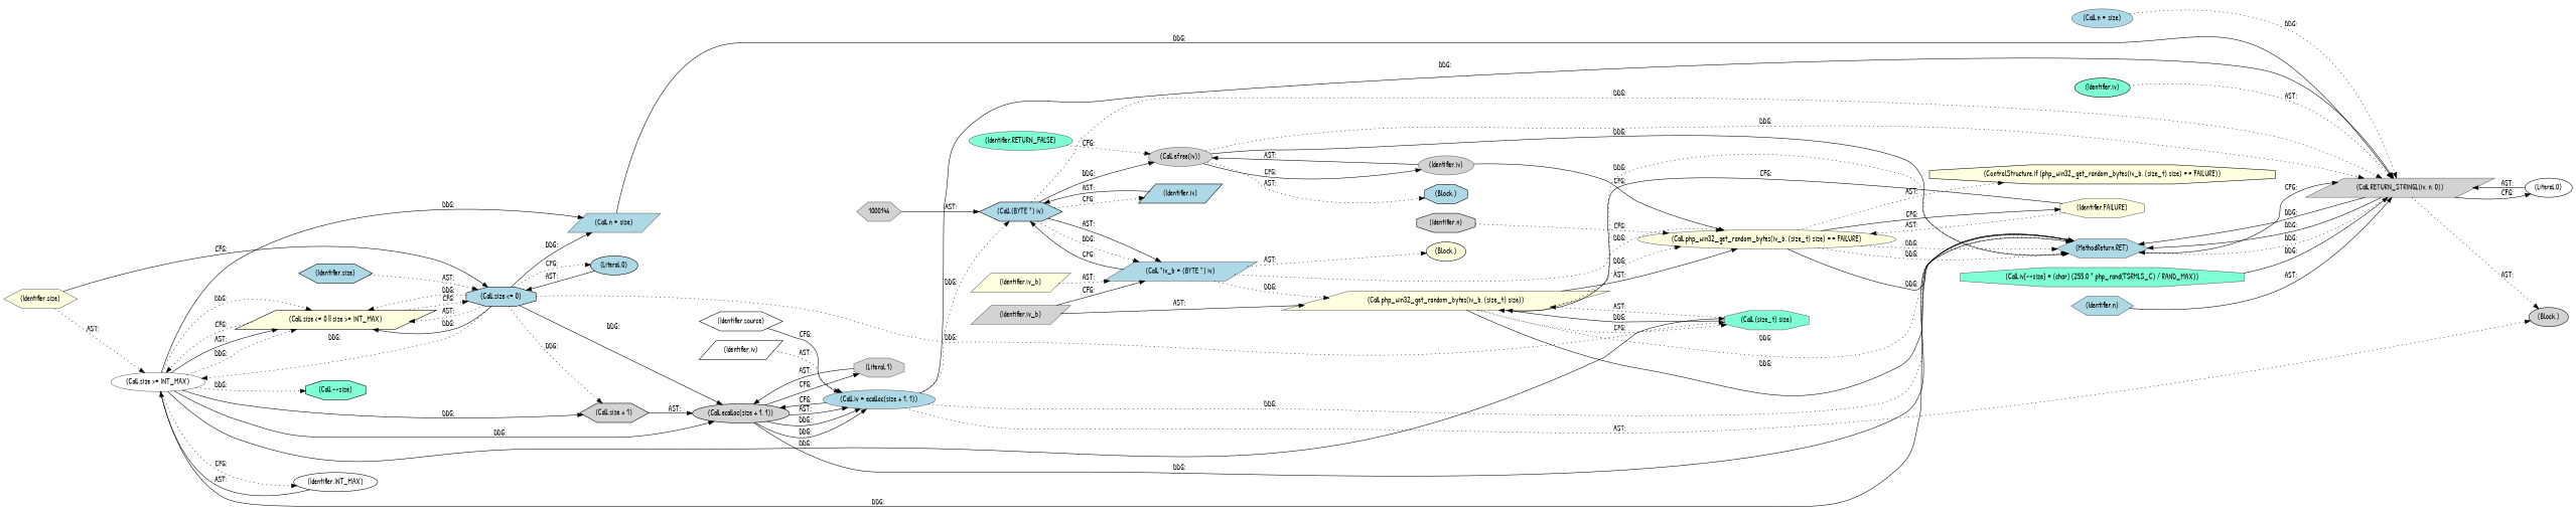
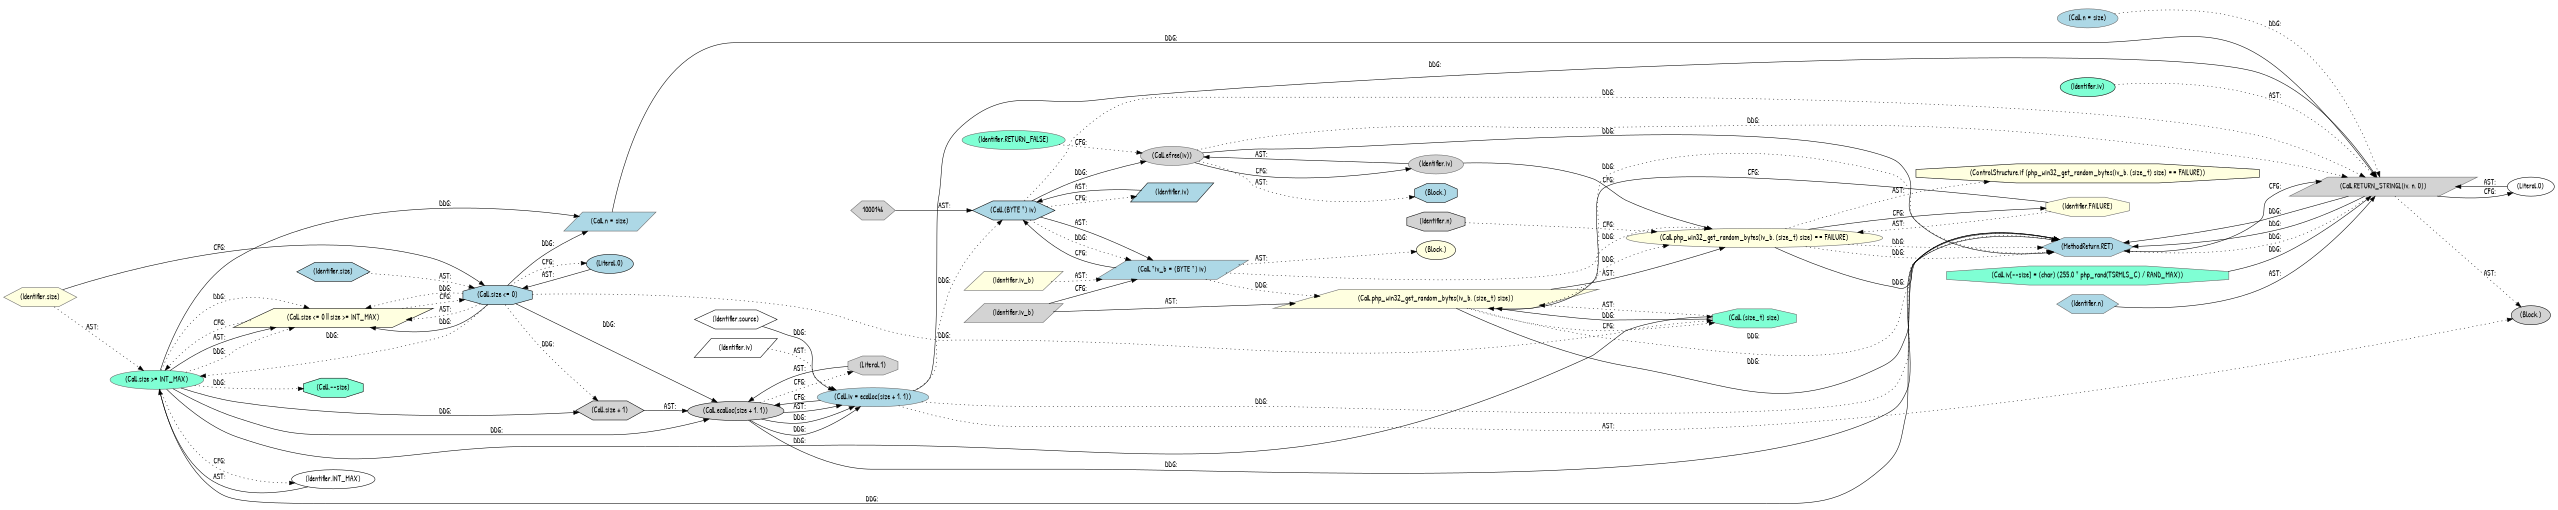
  digraph {
    fontname="Patrick Hand"
    rankdir=LR
    node [color=gray40 fillcolor=lightblue fontname="Patrick Hand" shape=ellipse style=filled]
    edge [fontname="Patrick Hand" style=solid]
    n1 [color=black fillcolor=lightgrey label="(Call,ecalloc(size + 1, 1))"]
    n2 [label="(Call,iv = ecalloc(size + 1, 1))"]
    n3 [label="(MethodReturn,RET)" shape=hexagon]
    n4 [fillcolor=lightgrey label="(Literal,1)" shape=octagon]
    n5 [color=black label="(Call,(BYTE *) iv)" shape=hexagon]
    n6 [fillcolor=lightgrey label="(Call,RETURN_STRINGL(iv, n, 0))" shape=parallelogram]
    n7 [color=black fillcolor=lightgrey label="(Block,)"]
-   n8 [fillcolor=white label="(Call,size >= INT_MAX)"]
+   n8 [fillcolor=aquamarine label="(Call,size >= INT_MAX)"]
    n9 [color=black fillcolor=lightgrey label="(Call,size + 1)" shape=hexagon]
    n10 [fillcolor=aquamarine label="(Call,(size_t) size)" shape=octagon]
    n11 [color=black fillcolor=white label="(Identifier,INT_MAX)"]
    n12 [label="(Call,n = size)" shape=parallelogram]
    n13 [color=black fillcolor=aquamarine label="(Call,--size)" shape=octagon]
    n14 [color=black fillcolor=lightyellow label="(Call,size <= 0 || size >= INT_MAX)" shape=parallelogram]
    n15 [fillcolor=lightyellow label="(Call,php_win32_get_random_bytes(iv_b, (size_t) size))" shape=parallelogram]
    n16 [color=black label="(Call,size <= 0)" shape=octagon]
    n17 [color=black label="(Literal,0)"]
    n18 [label="(Call,*iv_b = (BYTE *) iv)" shape=parallelogram]
    n19 [fillcolor=lightgrey label="(Call,efree(iv))"]
    n20 [color=black label="(Identifier,iv)" shape=parallelogram]
    n21 [color=black fillcolor=white label="(Literal,0)"]
    n22 [color=black fillcolor=lightyellow label="(Block,)"]
    n23 [color=black label="(Block,)" shape=octagon]
    n24 [fillcolor=lightgrey label="(Identifier,iv)"]
    n25 [fillcolor=lightyellow label="(Call,php_win32_get_random_bytes(iv_b, (size_t) size) == FAILURE)"]
    n26 [color=black fillcolor=lightyellow label="(ControlStructure,if (php_win32_get_random_bytes(iv_b, (size_t) size) == FAILURE))" shape=octagon]
    n27 [fillcolor=lightyellow label="(Identifier,FAILURE)" shape=octagon]
    n28 [color=black fillcolor=lightgrey label="(Identifier,n)" shape=octagon]
    n29 [fillcolor=aquamarine label="(Call,iv[--size] = (char) (255.0 * php_rand(TSRMLS_C) / RAND_MAX))" shape=octagon]
    n30 [color=black fillcolor=white label="(Identifier,source)" shape=hexagon]
    n31 [label="(Identifier,n)" shape=hexagon]
    n32 [label="(Call,n = size)"]
    n33 [color=black label="(Identifier,size)" shape=hexagon]
    n34 [fillcolor=lightyellow label="(Identifier,iv_b)" shape=parallelogram]
    n35 [fillcolor=aquamarine label="(Identifier,RETURN_FALSE)"]
    n36 [color=black fillcolor=aquamarine label="(Identifier,iv)"]
    n37 [fillcolor=lightyellow label="(Identifier,size)" shape=hexagon]
    n38 [fillcolor=lightgrey label="(Identifier,iv_b)" shape=parallelogram]
    n39 [color=black fillcolor=white label="(Identifier,iv)" shape=parallelogram]
    1000146 [fillcolor=lightgrey shape=hexagon]
    n1 -> n2 [label="AST: "]
    n1 -> n2 [label="DDG: "]
    n1 -> n2 [label="DDG: "]
    n1 -> n3 [label="DDG: "]
-   n1 -> n4 [label="CFG: "]
+   n1 -> n4 [label="CFG: " style=dotted]
    n2 -> n1 [label="CFG: "]
    n2 -> n3 [label="DDG: " style=dotted]
    n2 -> n5 [label="DDG: " style=dotted]
    n2 -> n6 [label="DDG: "]
    n2 -> n7 [label="AST: " style=dotted]
    n3 -> n6 [label="CFG: "]
    n4 -> n1 [label="AST: "]
    n5 -> n6 [label="DDG: " style=dotted]
    n5 -> n18 [label="AST: "]
    n5 -> n18 [label="DDG: " style=dotted]
    n5 -> n19 [label="DDG: "]
    n5 -> n20 [label="CFG: " style=dotted]
    n6 -> n3 [label="DDG: "]
    n6 -> n3 [label="DDG: "]
    n6 -> n3 [label="DDG: " style=dotted]
    n6 -> n7 [label="AST: " style=dotted]
    n6 -> n21 [label="CFG: "]
    n8 -> n1 [label="DDG: "]
    n8 -> n3 [label="DDG: "]
    n8 -> n9 [label="DDG: "]
    n8 -> n10 [label="DDG: "]
    n8 -> n11 [label="CFG: " style=dotted]
    n8 -> n12 [label="DDG: "]
    n8 -> n13 [label="DDG: " style=dotted]
    n8 -> n14 [label="AST: "]
    n8 -> n14 [label="DDG: " style=dotted]
    n8 -> n14 [label="DDG: " style=dotted]
    n9 -> n1 [label="AST: "]
    n10 -> n15 [label="AST: " style=dotted]
    n10 -> n15 [label="DDG: "]
    n11 -> n8 [label="AST: "]
    n12 -> n6 [label="DDG: "]
    n14 -> n8 [label="CFG: " style=dotted]
    n14 -> n16 [label="CFG: " style=dotted]
    n15 -> n3 [label="DDG: " style=dotted]
    n15 -> n3 [label="DDG: "]
    n15 -> n10 [label="CFG: " style=dotted]
    n15 -> n25 [label="AST: "]
    n15 -> n25 [label="DDG: " style=dotted]
    n15 -> n25 [label="DDG: " style=dotted]
    n16 -> n1 [label="DDG: "]
    n16 -> n8 [label="DDG: " style=dotted]
    n16 -> n9 [label="DDG: " style=dotted]
    n16 -> n10 [label="DDG: " style=dotted]
    n16 -> n12 [label="DDG: "]
    n16 -> n14 [label="AST: " style=dotted]
    n16 -> n14 [label="DDG: "]
    n16 -> n14 [label="DDG: " style=dotted]
    n16 -> n17 [label="CFG: " style=dotted]
    n17 -> n16 [label="AST: "]
    n18 -> n3 [label="DDG: " style=dotted]
    n18 -> n5 [label="CFG: "]
    n18 -> n15 [label="DDG: " style=dotted]
    n18 -> n22 [label="AST: " style=dotted]
    n19 -> n3 [label="DDG: "]
    n19 -> n6 [label="DDG: " style=dotted]
    n19 -> n23 [label="AST: " style=dotted]
    n19 -> n24 [label="CFG: "]
    n20 -> n5 [label="AST: "]
    n21 -> n6 [label="AST: "]
    n24 -> n19 [label="AST: "]
    n24 -> n25 [label="CFG: "]
    n25 -> n3 [label="DDG: "]
    n25 -> n3 [label="DDG: " style=dotted]
    n25 -> n3 [label="DDG: " style=dotted]
    n25 -> n26 [label="AST: " style=dotted]
    n25 -> n27 [label="CFG: "]
    n27 -> n15 [label="CFG: "]
    n27 -> n25 [label="AST: " style=dotted]
    n28 -> n25 [label="CFG: " style=dotted]
    n29 -> n6 [label="DDG: "]
-   n30 -> n2 [label="CFG: "]
+   n30 -> n2 [label="DDG: "]
    n31 -> n6 [label="AST: "]
    n32 -> n6 [label="DDG: " style=dotted]
    n33 -> n16 [label="AST: " style=dotted]
    n34 -> n18 [label="AST: " style=dotted]
    n35 -> n19 [label="CFG: " style=dotted]
    n36 -> n6 [label="AST: " style=dotted]
    n37 -> n8 [label="AST: " style=dotted]
    n37 -> n16 [label="CFG: "]
    n38 -> n15 [label="AST: "]
    n38 -> n18 [label="CFG: "]
    n39 -> n2 [label="AST: " style=dotted]
    1000146 -> n5 [label="AST: "]
  }
